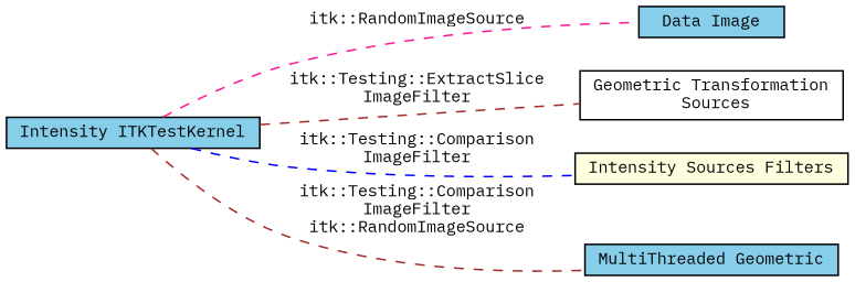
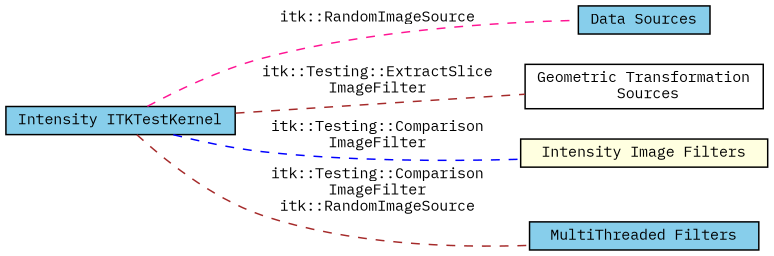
  digraph {
    fontname="IBM Plex Mono"
    rankdir=LR
    node [color=black fillcolor=skyblue fontname="IBM Plex Mono" fontsize=10 shape=box style=filled]
    edge [color=brown dir=none fontname="IBM Plex Mono" fontsize=10 labelfontname=Helvetica labelfontsize=10 shape=plaintext style=dashed]
-   n1 [height=0.2 label="Data Image" width=0.4]
+   n1 [height=0.2 label="Data Sources" width=0.4]
    n2 [fillcolor=white height=0.2 label="Geometric Transformation\l Sources" width=0.4]
    n3 [fontcolor=black height=0.2 label="Intensity ITKTestKernel" width=0.4]
-   n4 [fillcolor=lightyellow height=0.2 label="Intensity Sources Filters" width=0.4]
-   n5 [height=0.2 label="MultiThreaded Geometric" width=0.4]
+   n4 [fillcolor=lightyellow height=0.2 label="Intensity Image Filters" width=0.4]
+   n5 [height=0.2 label="MultiThreaded Filters" width=0.4]
    n3 -> n1 [color=deeppink label="itk::RandomImageSource"]
    n3 -> n2 [label="itk::Testing::ExtractSlice\lImageFilter"]
    n3 -> n4 [color=blue label="itk::Testing::Comparison\lImageFilter"]
    n3 -> n5 [label="itk::Testing::Comparison\lImageFilter\nitk::RandomImageSource"]
  }
